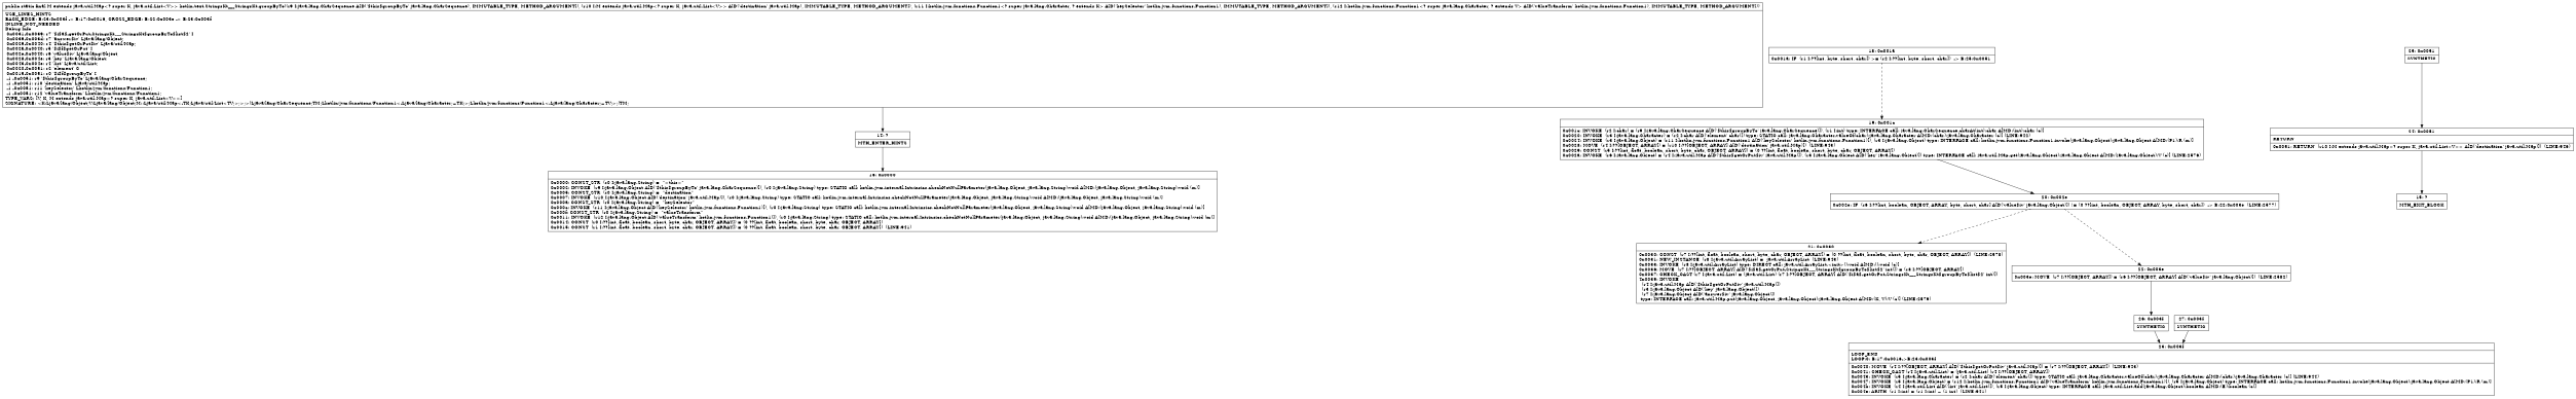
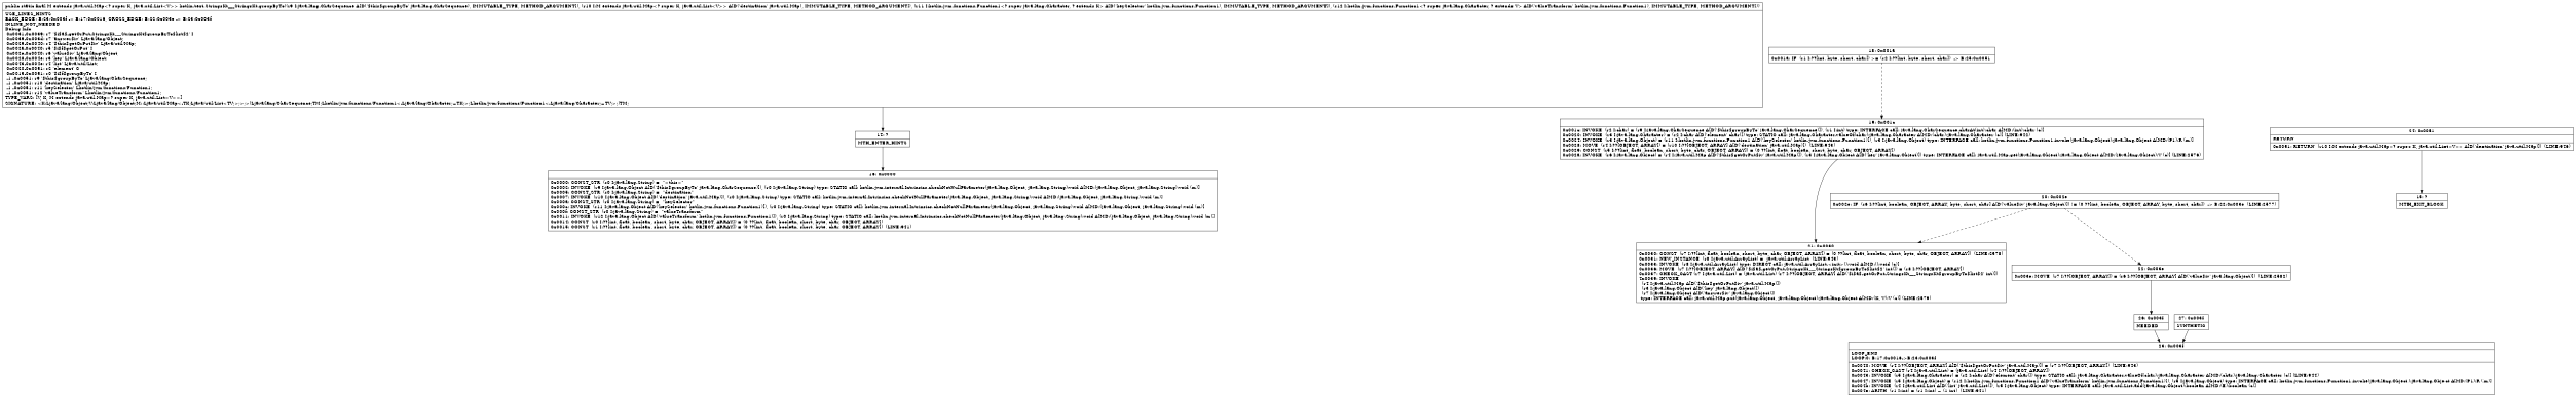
  digraph {
    node [shape=record]
    n1 [label="{14\:\ ?|MTH_ENTER_HINTS\l}"]
    n2 [label="{16\:\ 0x0000|0x0000: CONST_STR  (r0 I:java.lang.String) =  \"\<this\>\" \l0x0002: INVOKE  (r9 I:java.lang.Object A[D('$this$groupByTo' java.lang.CharSequence)]), (r0 I:java.lang.String) type: STATIC call: kotlin.jvm.internal.Intrinsics.checkNotNullParameter(java.lang.Object, java.lang.String):void A[MD:(java.lang.Object, java.lang.String):void (m)]\l0x0005: CONST_STR  (r0 I:java.lang.String) =  \"destination\" \l0x0007: INVOKE  (r10 I:java.lang.Object A[D('destination' java.util.Map)]), (r0 I:java.lang.String) type: STATIC call: kotlin.jvm.internal.Intrinsics.checkNotNullParameter(java.lang.Object, java.lang.String):void A[MD:(java.lang.Object, java.lang.String):void (m)]\l0x000a: CONST_STR  (r0 I:java.lang.String) =  \"keySelector\" \l0x000c: INVOKE  (r11 I:java.lang.Object A[D('keySelector' kotlin.jvm.functions.Function1)]), (r0 I:java.lang.String) type: STATIC call: kotlin.jvm.internal.Intrinsics.checkNotNullParameter(java.lang.Object, java.lang.String):void A[MD:(java.lang.Object, java.lang.String):void (m)]\l0x000f: CONST_STR  (r0 I:java.lang.String) =  \"valueTransform\" \l0x0011: INVOKE  (r12 I:java.lang.Object A[D('valueTransform' kotlin.jvm.functions.Function1)]), (r0 I:java.lang.String) type: STATIC call: kotlin.jvm.internal.Intrinsics.checkNotNullParameter(java.lang.Object, java.lang.String):void A[MD:(java.lang.Object, java.lang.String):void (m)]\l0x0014: CONST  (r0 I:??[int, float, boolean, short, byte, char, OBJECT, ARRAY]) = (0 ??[int, float, boolean, short, byte, char, OBJECT, ARRAY]) \l0x0015: CONST  (r1 I:??[int, float, boolean, short, byte, char, OBJECT, ARRAY]) = (0 ??[int, float, boolean, short, byte, char, OBJECT, ARRAY])  (LINE:941)\l}"]
    n3 [label="{18\:\ 0x001a|0x001a: IF  (r1 I:??[int, byte, short, char]) \>= (r2 I:??[int, byte, short, char])  \-\> B:25:0x0051 \l}"]
    n4 [label="{19\:\ 0x001c|0x001c: INVOKE  (r2 I:char) = (r9 I:java.lang.CharSequence A[D('$this$groupByTo' java.lang.CharSequence)]), (r1 I:int) type: INTERFACE call: java.lang.CharSequence.charAt(int):char A[MD:(int):char (c)]\l0x0020: INVOKE  (r3 I:java.lang.Character) = (r2 I:char A[D('element' char)]) type: STATIC call: java.lang.Character.valueOf(char):java.lang.Character A[MD:(char):java.lang.Character (c)] (LINE:942)\l0x0024: INVOKE  (r3 I:java.lang.Object) = (r11 I:kotlin.jvm.functions.Function1 A[D('keySelector' kotlin.jvm.functions.Function1)]), (r3 I:java.lang.Object) type: INTERFACE call: kotlin.jvm.functions.Function1.invoke(java.lang.Object):java.lang.Object A[MD:(P1):R (m)]\l0x0028: MOVE  (r4 I:??[OBJECT, ARRAY]) = (r10 I:??[OBJECT, ARRAY] A[D('destination' java.util.Map)])  (LINE:943)\l0x0029: CONST  (r5 I:??[int, float, boolean, short, byte, char, OBJECT, ARRAY]) = (0 ??[int, float, boolean, short, byte, char, OBJECT, ARRAY]) \l0x002a: INVOKE  (r6 I:java.lang.Object) = (r4 I:java.util.Map A[D('$this$getOrPut$iv' java.util.Map)]), (r3 I:java.lang.Object A[D('key' java.lang.Object)]) type: INTERFACE call: java.util.Map.get(java.lang.Object):java.lang.Object A[MD:(java.lang.Object):V (c)] (LINE:2576)\l}"]
    n5 [label="{20\:\ 0x002e|0x002e: IF  (r6 I:??[int, boolean, OBJECT, ARRAY, byte, short, char] A[D('value$iv' java.lang.Object)]) != (0 ??[int, boolean, OBJECT, ARRAY, byte, short, char])  \-\> B:22:0x003e  (LINE:2577)\l}"]
-   n6 [label="{25\:\ 0x0051|SYNTHETIC\l}"]
    n7 [label="{24\:\ 0x0051|RETURN\l|0x0051: RETURN  (r10 I:M extends java.util.Map\<? super K, java.util.List\<V\>\> A[D('destination' java.util.Map)])  (LINE:946)\l}"]
    n8 [label="{21\:\ 0x0030|0x0030: CONST  (r7 I:??[int, float, boolean, short, byte, char, OBJECT, ARRAY]) = (0 ??[int, float, boolean, short, byte, char, OBJECT, ARRAY])  (LINE:2578)\l0x0031: NEW_INSTANCE  (r8 I:java.util.ArrayList) =  java.util.ArrayList  (LINE:943)\l0x0033: INVOKE  (r8 I:java.util.ArrayList) type: DIRECT call: java.util.ArrayList.\<init\>():void A[MD:():void (c)]\l0x0036: MOVE  (r7 I:??[OBJECT, ARRAY] A[D('$i$a$\-getOrPut\-StringsKt___StringsKt$groupByTo$list$2' int)]) = (r8 I:??[OBJECT, ARRAY]) \l0x0037: CHECK_CAST (r7 I:java.util.List) = (java.util.List) (r7 I:??[OBJECT, ARRAY] A[D('$i$a$\-getOrPut\-StringsKt___StringsKt$groupByTo$list$2' int)]) \l4x0039: INVOKE  \l  (r4 I:java.util.Map A[D('$this$getOrPut$iv' java.util.Map)])\l  (r3 I:java.lang.Object A[D('key' java.lang.Object)])\l  (r7 I:java.lang.Object A[D('answer$iv' java.lang.Object)])\l type: INTERFACE call: java.util.Map.put(java.lang.Object, java.lang.Object):java.lang.Object A[MD:(K, V):V (c)] (LINE:2579)\l}"]
    n9 [label="{22\:\ 0x003e|0x003e: MOVE  (r7 I:??[OBJECT, ARRAY]) = (r6 I:??[OBJECT, ARRAY] A[D('value$iv' java.lang.Object)])  (LINE:2582)\l}"]
-   n10 [label="{26\:\ 0x003f|SYNTHETIC\l}"]
+   n10 [label="{26\:\ 0x003f|NEEDED\l}"]
    n11 [label="{27\:\ 0x003f|SYNTHETIC\l}"]
    n12 [label="{23\:\ 0x003f|LOOP_END\lLOOP:0: B:17:0x0016\-\>B:23:0x003f\l|0x0040: MOVE  (r4 I:??[OBJECT, ARRAY] A[D('$this$getOrPut$iv' java.util.Map)]) = (r7 I:??[OBJECT, ARRAY])  (LINE:943)\l0x0041: CHECK_CAST (r4 I:java.util.List) = (java.util.List) (r4 I:??[OBJECT, ARRAY]) \l0x0043: INVOKE  (r5 I:java.lang.Character) = (r2 I:char A[D('element' char)]) type: STATIC call: java.lang.Character.valueOf(char):java.lang.Character A[MD:(char):java.lang.Character (c)] (LINE:944)\l0x0047: INVOKE  (r5 I:java.lang.Object) = (r12 I:kotlin.jvm.functions.Function1 A[D('valueTransform' kotlin.jvm.functions.Function1)]), (r5 I:java.lang.Object) type: INTERFACE call: kotlin.jvm.functions.Function1.invoke(java.lang.Object):java.lang.Object A[MD:(P1):R (m)]\l0x004b: INVOKE  (r4 I:java.util.List A[D('list' java.util.List)]), (r5 I:java.lang.Object) type: INTERFACE call: java.util.List.add(java.lang.Object):boolean A[MD:(E):boolean (c)]\l0x004e: ARITH  (r1 I:int) = (r1 I:int) + (1 int)  (LINE:941)\l}"]
    n13 [label="{15\:\ ?|MTH_EXIT_BLOCK\l}"]
    n14 [label="{public static final M extends java.util.Map\<? super K, java.util.List\<V\>\> kotlin.text.StringsKt___StringsKt.groupByTo((r9 I:java.lang.CharSequence A[D('$this$groupByTo' java.lang.CharSequence), IMMUTABLE_TYPE, METHOD_ARGUMENT]), (r10 I:M extends java.util.Map\<? super K, java.util.List\<V\>\> A[D('destination' java.util.Map), IMMUTABLE_TYPE, METHOD_ARGUMENT]), (r11 I:kotlin.jvm.functions.Function1\<? super java.lang.Character, ? extends K\> A[D('keySelector' kotlin.jvm.functions.Function1), IMMUTABLE_TYPE, METHOD_ARGUMENT]), (r12 I:kotlin.jvm.functions.Function1\<? super java.lang.Character, ? extends V\> A[D('valueTransform' kotlin.jvm.functions.Function1), IMMUTABLE_TYPE, METHOD_ARGUMENT]))  | USE_LINES_HINTS\lBACK_EDGE: B:23:0x003f \-\> B:17:0x0016, CROSS_EDGE: B:22:0x003e \-\> B:23:0x003f\lINLINE_NOT_NEEDED\lDebug Info:\l  0x0031\-0x0039: r7 '$i$a$\-getOrPut\-StringsKt___StringsKt$groupByTo$list$2' I\l  0x0039\-0x003d: r7 'answer$iv' Ljava\/lang\/Object;\l  0x0029\-0x0040: r4 '$this$getOrPut$iv' Ljava\/util\/Map;\l  0x002a\-0x0040: r5 '$i$f$getOrPut' I\l  0x002e\-0x0040: r6 'value$iv' Ljava\/lang\/Object;\l  0x0028\-0x004e: r3 'key' Ljava\/lang\/Object;\l  0x0043\-0x004e: r4 'list' Ljava\/util\/List;\l  0x0020\-0x0051: r2 'element' C\l  0x0015\-0x0051: r0 '$i$f$groupByTo' I\l  \-1 \-0x0051: r9 '$this$groupByTo' Ljava\/lang\/CharSequence;\l  \-1 \-0x0051: r10 'destination' Ljava\/util\/Map;\l  \-1 \-0x0051: r11 'keySelector' Lkotlin\/jvm\/functions\/Function1;\l  \-1 \-0x0051: r12 'valueTransform' Lkotlin\/jvm\/functions\/Function1;\lTYPE_VARS: [V, K, M extends java.util.Map\<? super K, java.util.List\<V\>\>]\lSIGNATURE: \<K:Ljava\/lang\/Object;V:Ljava\/lang\/Object;M::Ljava\/util\/Map\<\-TK;Ljava\/util\/List\<TV;\>;\>;\>(Ljava\/lang\/CharSequence;TM;Lkotlin\/jvm\/functions\/Function1\<\-Ljava\/lang\/Character;+TK;\>;Lkotlin\/jvm\/functions\/Function1\<\-Ljava\/lang\/Character;+TV;\>;)TM;\l}"]
    n1 -> n2
    n3 -> n4 [style=dashed]
-   n4 -> n5
+   n4 -> n8
    n5 -> n8 [style=dashed]
    n5 -> n9 [style=dashed]
-   n6 -> n7
    n7 -> n13
    n9 -> n10
    n10 -> n12
    n11 -> n12
    n14 -> n1
  }
